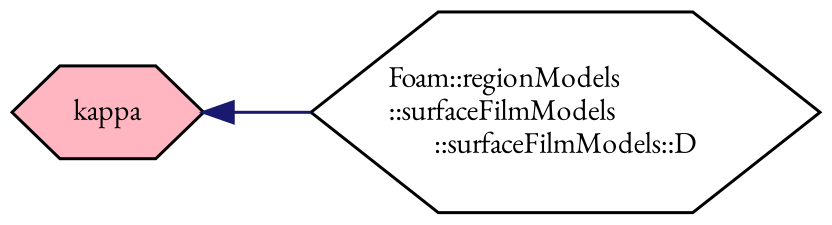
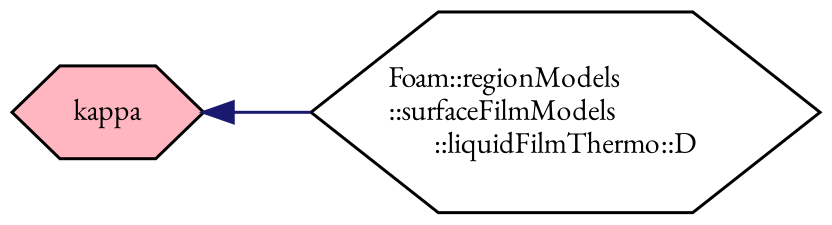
  digraph {
    rankdir=LR
    fontname="EB Garamond"
    node [color=black fontname="EB Garamond" fontsize=10 shape=hexagon style=filled]
    n1 [fillcolor=lightpink fontcolor=black height=0.2 label=kappa width=0.4]
-   n2 [height=0.2 label="Foam::regionModels\l::surfaceFilmModels\l::surfaceFilmModels::D" width=0.4 fillcolor=white]
+   n2 [height=0.2 label="Foam::regionModels\l::surfaceFilmModels\l::liquidFilmThermo::D" width=0.4 fillcolor=white]
    n1 -> n2 [color=midnightblue dir=back fontname="EB Garamond" fontsize=10 labelfontname=Helvetica labelfontsize=10 style=solid]
  }
